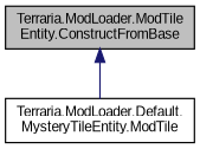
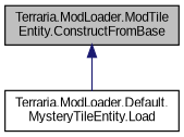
  digraph {
    rankdir=TB
    fontname="Liberation Sans"
    node [color=black fontname="Liberation Sans" fontsize=10 shape=record style=filled]
    n1 [fillcolor=grey75 fontcolor=black height=0.2 label="Terraria.ModLoader.ModTile\lEntity.ConstructFromBase" width=0.4]
-   n2 [fillcolor=white height=0.2 label="Terraria.ModLoader.Default.\lMysteryTileEntity.ModTile" width=0.4]
+   n2 [fillcolor=white height=0.2 label="Terraria.ModLoader.Default.\lMysteryTileEntity.Load" width=0.4]
    n1 -> n2 [color=midnightblue dir=back fontname="Liberation Sans" fontsize=10 labelfontname=Helvetica labelfontsize=10 style=solid]
  }
